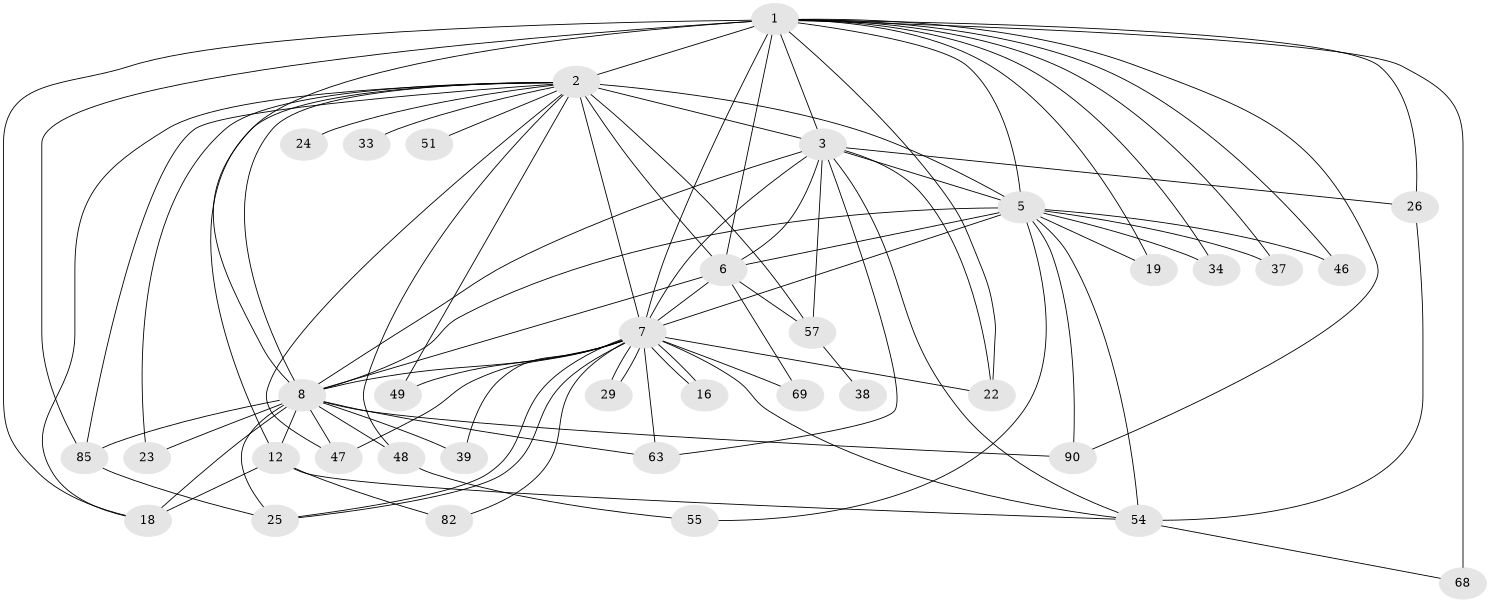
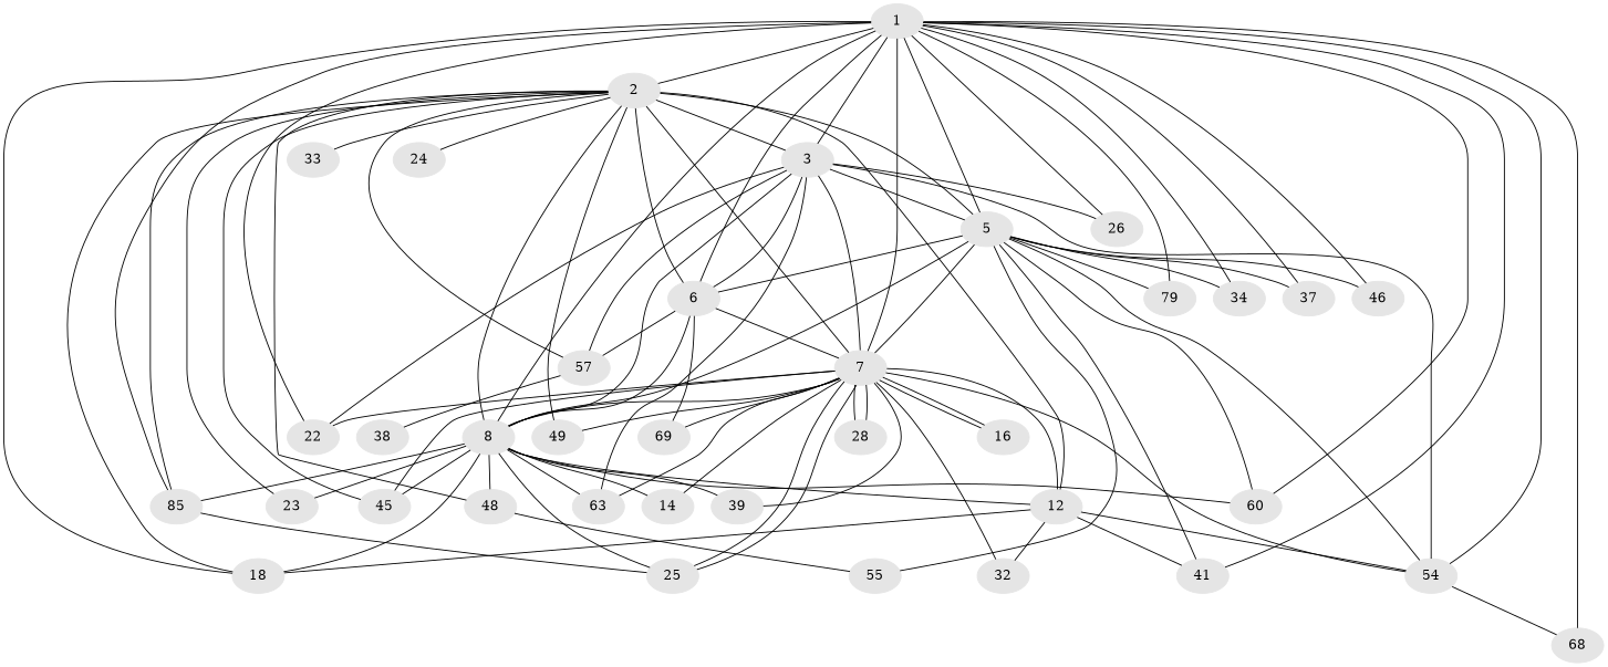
  graph {
    node [color=gray90 style=filled]
    1 [super="+4+29"]
    2 [super="+53+13+9"]
    3
    5 [super="+50+11"]
    6
    7 [super="+10"]
    8 [super="+43+56+80"]
    n8 [label=85 super="+75"]
    18 [super="+27"]
-   19
+   19 [label=79]
    22
    26
    34
    37 [super="+77"]
+   41
    46
    54 [super="+71+70+65+58"]
-   60 [label=90]
+   60
    n19 [label=68 super="+72"]
    12 [super="+17+21"]
    23 [super="+44"]
    24
    33
-   45 [super="+68" label=47]
+   45 [super="+68"]
    48
    49
-   51 [super="+64"]
    57 [super="+59"]
    63 [super="+66"]
    55
    69
-   32 [label=82]
+   32
+   14
    16 [super="+74"]
    25 [super="+35"]
-   28 [label=29]
+   28
    39
    38
    1 -- 2 [weight=5]
    1 -- 3 [weight=2]
    1 -- 5 [weight=3]
    1 -- 6 [weight=2]
    1 -- 7 [weight=6]
    1 -- 8 [weight=2]
    1 -- n8
    1 -- 18
    1 -- 19
    1 -- 22
    1 -- 26
    1 -- 34
    1 -- 37
+   1 -- 41
    1 -- 46
-   26 -- 54 [weight=2]
+   1 -- 54 [weight=2]
    1 -- 60
    1 -- n19 [weight=2]
    2 -- 3 [weight=2]
    2 -- 5 [weight=3]
    2 -- 6 [weight=2]
    2 -- 7 [weight=6]
    2 -- 8 [weight=4]
    2 -- n8
    2 -- 18
    2 -- 12
    2 -- 23
    2 -- 24 [weight=2]
    2 -- 33 [weight=2]
    2 -- 45
    2 -- 48
    2 -- 49
-   2 -- 51 [weight=2]
    2 -- 57
    3 -- 5 [weight=2]
    3 -- 6
    3 -- 7 [weight=2]
    3 -- 8
    3 -- 22
    3 -- 26
    3 -- 54
    3 -- 57
    3 -- 63
    5 -- 6
    5 -- 7 [weight=2]
    5 -- 8
    5 -- 19
    5 -- 34
    5 -- 37
+   5 -- 41
    5 -- 46
    5 -- 54
    5 -- 60
    5 -- 55
    6 -- 7 [weight=2]
    6 -- 8 [weight=2]
    6 -- 57
    6 -- 69
    7 -- 8 [weight=3]
    7 -- 22
    7 -- 54
+   7 -- 12 [weight=2]
    7 -- 45
    7 -- 49
    7 -- 63
    7 -- 69
    7 -- 32
+   7 -- 14
    7 -- 16 [weight=2]
    7 -- 16
    7 -- 25
    7 -- 25
    7 -- 28
    7 -- 28
    7 -- 39
    8 -- n8
    8 -- 18
    8 -- 60
    8 -- 12
    8 -- 23
    8 -- 45
    8 -- 48
    8 -- 63
+   8 -- 14
    8 -- 25
    8 -- 39
    n8 -- 25
    54 -- n19
    12 -- 18
+   12 -- 41
    12 -- 54
    12 -- 32
    48 -- 55
    57 -- 38
  }
